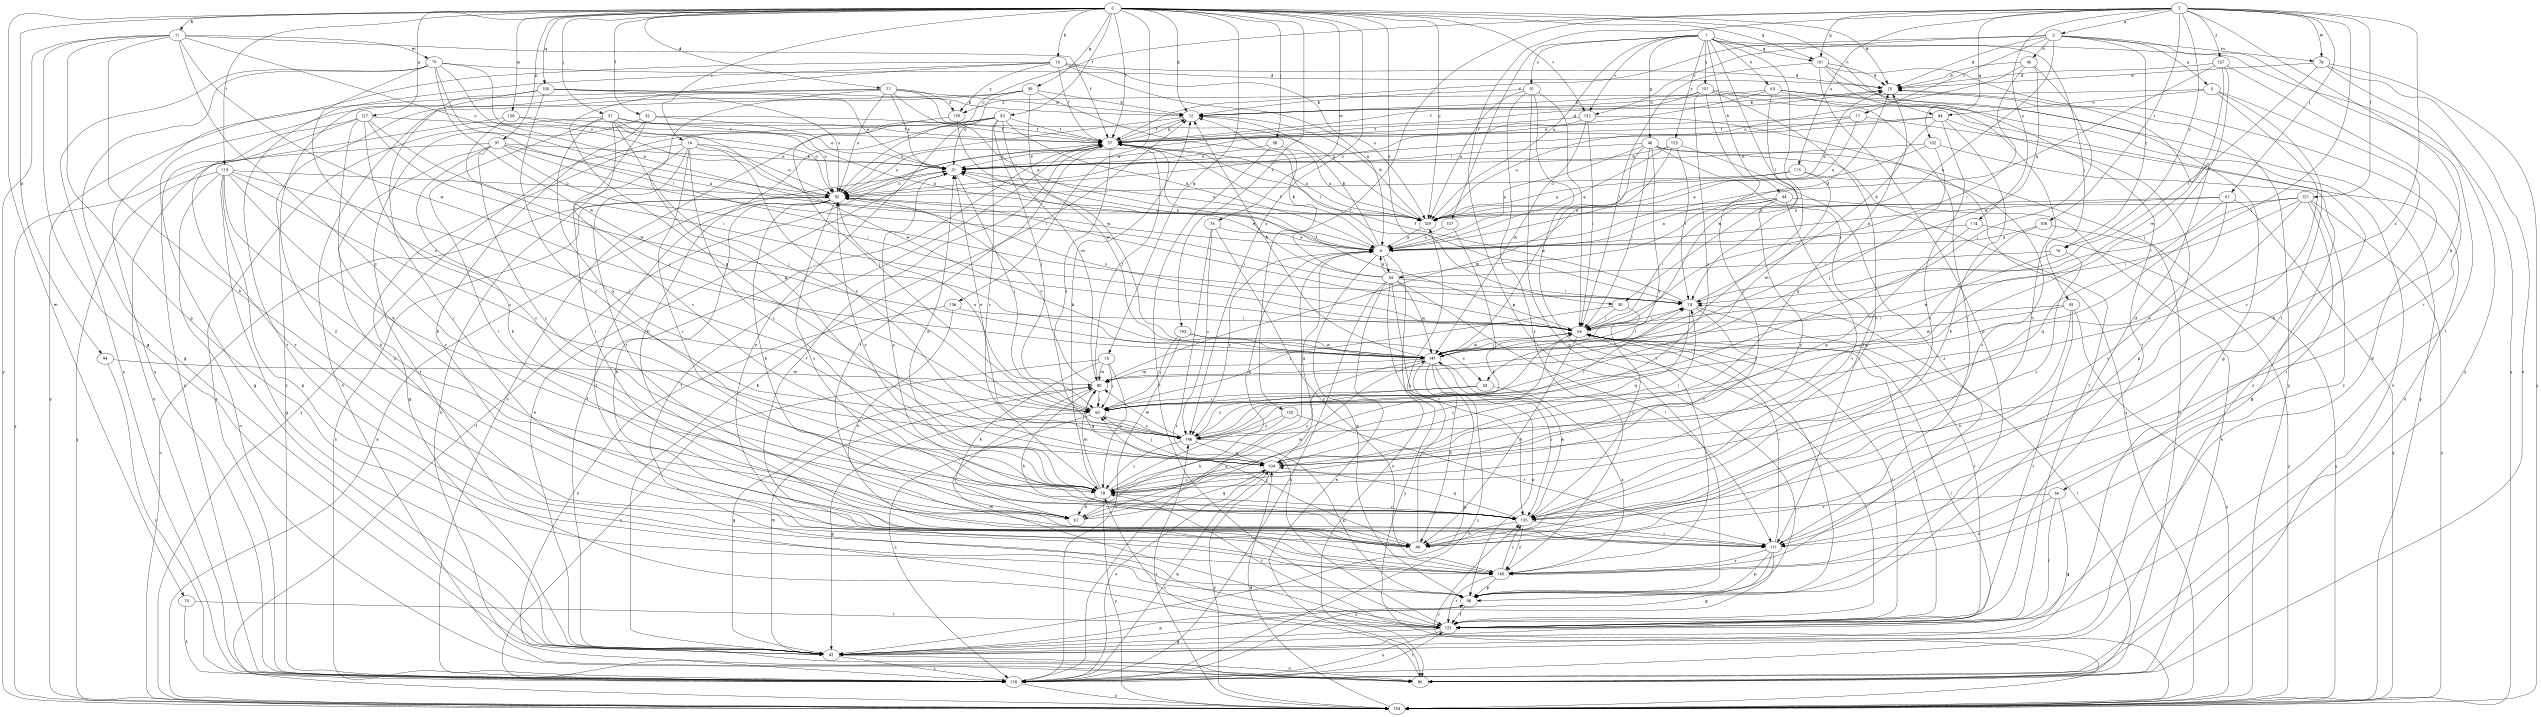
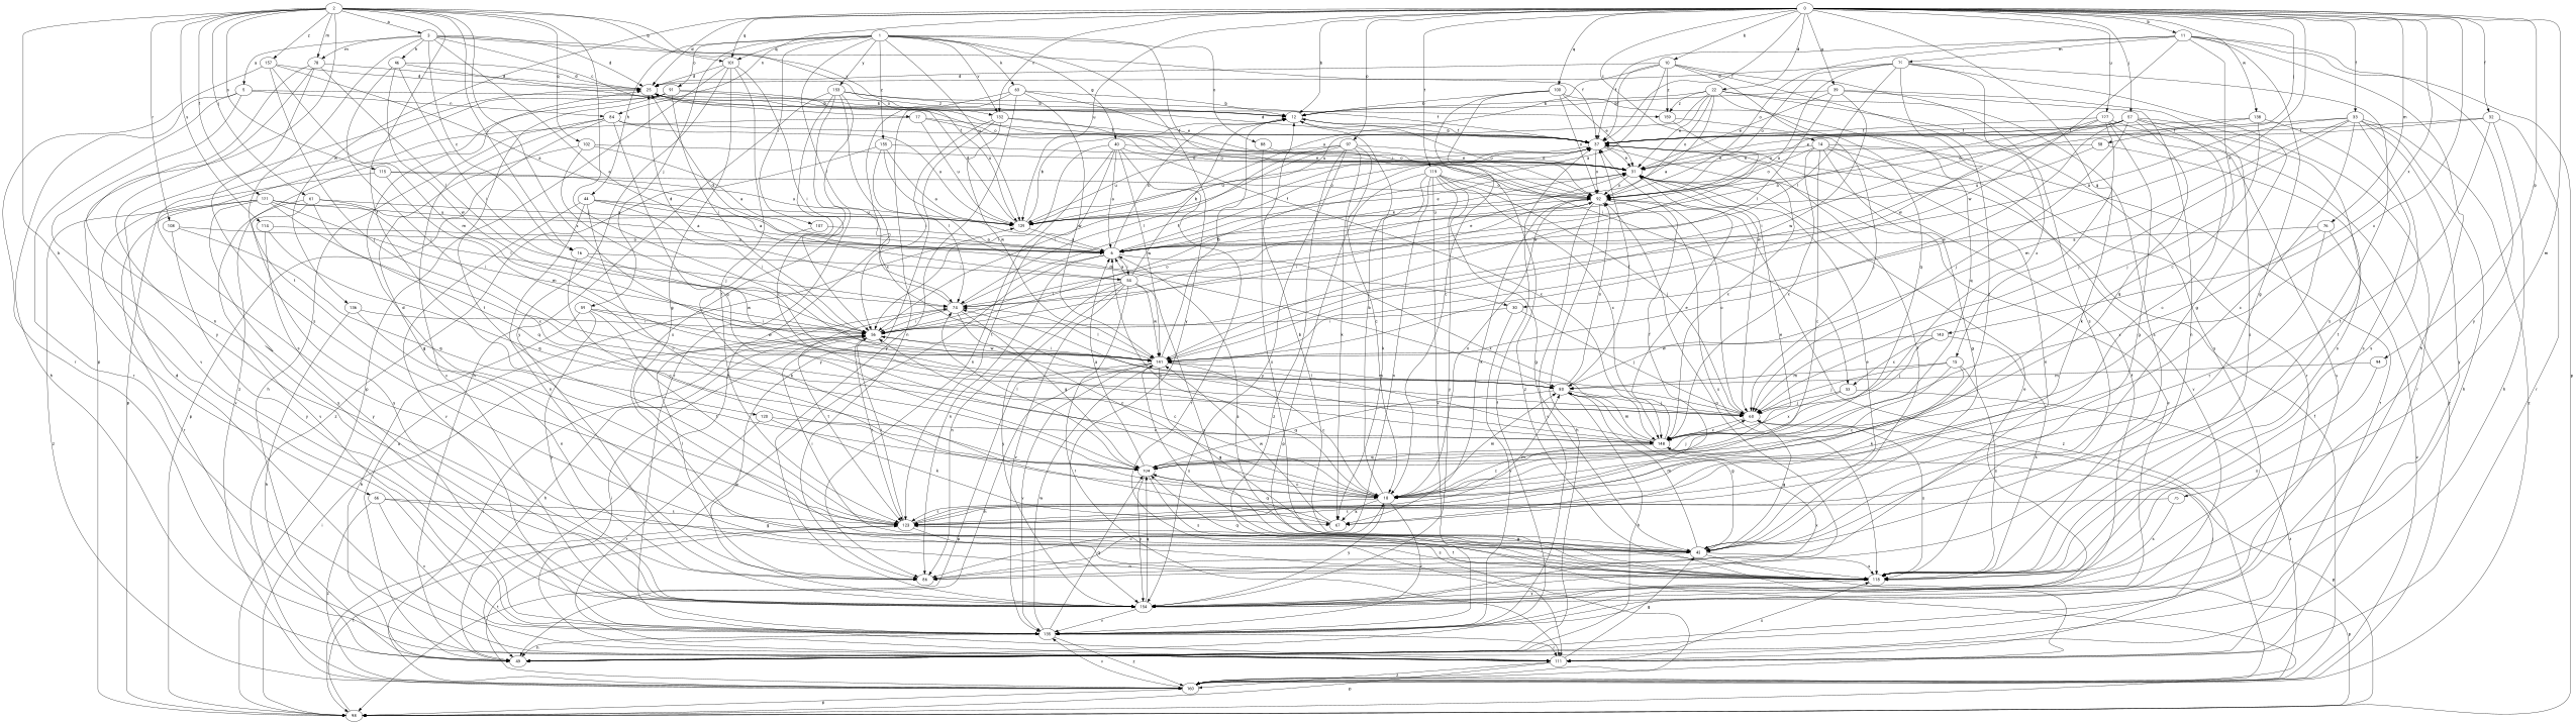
  strict digraph {
    fontname=Roboto
    node [fontname=Roboto]
    edge [fontname=Roboto]
    0
    10
    11
    12
    14
    15
    22
    25
    30
    32
    33
    37
    39
    57
    58
    75
    76
    84
    94
    97
    100
    101
    119
    127
    129
    132
    136
    138
    143
    148
    123
    159
    6
    104
    118
    154
    92
    98
    49
    18
    43
    79
    141
    111
    135
    31
    86
    n48 [label=60]
    67
    80
    56
    160
    74
    53
    1
    40
    44
    59
    63
+   88
    91
    107
    153
    155
    2
    3
    16
    61
    66
    78
    102
    108
    114
    115
    120
    121
    157
    5
    17
    46
    54
    0 -> 10 [label=b]
    0 -> 11 [label=b]
    0 -> 12 [label=b]
    0 -> 14 [label=c]
    0 -> 15 [label=q]
    0 -> 22 [label=d]
    0 -> 25 [label=d]
    0 -> 30 [label=e]
    0 -> 32 [label=f]
    0 -> 33 [label=f]
    0 -> 37 [label=f]
    0 -> 39 [label=g]
    0 -> 57 [label=j]
    0 -> 58 [label=j]
    0 -> 75 [label=m]
    0 -> 76 [label=m]
    0 -> 84 [label=n]
    0 -> 94 [label=p]
    0 -> 97 [label=p]
    0 -> 100 [label=q]
    0 -> 101 [label=q]
    0 -> 119 [label=t]
    0 -> 127 [label=u]
    0 -> 129 [label=u]
    0 -> 132 [label=v]
    0 -> 136 [label=w]
    0 -> 138 [label=w]
    0 -> 143 [label=x]
    0 -> 148 [label=x]
    10 -> 25 [label=d]
    10 -> 37 [label=f]
    10 -> 129 [label=u]
    10 -> 123 [label=t]
    10 -> 159 [label=z]
    10 -> 6 [label=a]
    10 -> 104 [label=q]
    10 -> 118 [label=s]
    11 -> 37 [label=f]
    11 -> 154 [label=y]
    11 -> 92 [label=o]
    11 -> 98 [label=p]
    11 -> 49 [label=h]
    11 -> 18 [label=c]
    11 -> 43 [label=g]
    11 -> 79 [label=m]
    11 -> 141 [label=w]
    12 -> 37 [label=f]
    12 -> 92 [label=o]
    14 -> 148 [label=x]
    14 -> 92 [label=o]
    14 -> 18 [label=c]
    14 -> 43 [label=g]
    14 -> 111 [label=r]
    14 -> 135 [label=v]
    14 -> 31 [label=e]
    14 -> 86 [label=n]
    15 -> 118 [label=s]
    15 -> 18 [label=c]
    15 -> n48 [label=j]
    15 -> 67 [label=k]
    15 -> 80 [label=m]
    22 -> 12 [label=b]
    22 -> 129 [label=u]
    22 -> 159 [label=z]
    22 -> 6 [label=a]
    22 -> 104 [label=q]
    22 -> 118 [label=s]
    22 -> 154 [label=y]
    22 -> 92 [label=o]
    22 -> 31 [label=e]
    25 -> 12 [label=b]
    30 -> 135 [label=v]
    30 -> n48 [label=j]
    30 -> 56 [label=i]
    32 -> 37 [label=f]
    32 -> 123 [label=t]
    32 -> 49 [label=h]
    32 -> 111 [label=r]
    32 -> 31 [label=e]
    33 -> 37 [label=f]
    33 -> 6 [label=a]
    33 -> 118 [label=s]
    33 -> 154 [label=y]
    33 -> 49 [label=h]
    33 -> 18 [label=c]
    33 -> n48 [label=j]
    33 -> 80 [label=m]
    33 -> 160 [label=z]
    37 -> 12 [label=b]
    37 -> 25 [label=d]
    37 -> 129 [label=u]
    37 -> 148 [label=x]
    37 -> 92 [label=o]
    37 -> 31 [label=e]
    39 -> 12 [label=b]
    39 -> 118 [label=s]
    39 -> 141 [label=w]
    39 -> 31 [label=e]
    39 -> 86 [label=n]
    39 -> 74 [label=l]
    57 -> 37 [label=f]
    57 -> 6 [label=a]
    57 -> 104 [label=q]
    57 -> 118 [label=s]
    57 -> 92 [label=o]
    57 -> 18 [label=c]
    57 -> 141 [label=w]
    57 -> 111 [label=r]
    57 -> n48 [label=j]
    58 -> 129 [label=u]
    58 -> 123 [label=t]
    58 -> 31 [label=e]
    75 -> 123 [label=t]
    75 -> 118 [label=s]
    76 -> 148 [label=x]
    76 -> 123 [label=t]
    76 -> 6 [label=a]
    76 -> 160 [label=z]
    84 -> 37 [label=f]
    84 -> 129 [label=u]
    84 -> 104 [label=q]
    84 -> 98 [label=p]
    84 -> 49 [label=h]
    84 -> 135 [label=v]
    94 -> 118 [label=s]
    94 -> 80 [label=m]
    97 -> 129 [label=u]
    97 -> 154 [label=y]
    97 -> 18 [label=c]
    97 -> 31 [label=e]
    97 -> 67 [label=k]
    97 -> 56 [label=i]
    97 -> 160 [label=z]
    97 -> 74 [label=l]
    100 -> 12 [label=b]
    100 -> 92 [label=o]
    100 -> 18 [label=c]
    100 -> 111 [label=r]
    100 -> 31 [label=e]
    100 -> 160 [label=z]
    101 -> 25 [label=d]
    101 -> 123 [label=t]
    101 -> 154 [label=y]
    101 -> 98 [label=p]
    101 -> 43 [label=g]
    101 -> 56 [label=i]
    119 -> 148 [label=x]
    119 -> 154 [label=y]
    119 -> 92 [label=o]
    119 -> 98 [label=p]
    119 -> 43 [label=g]
    119 -> 135 [label=v]
    119 -> 86 [label=n]
    119 -> n48 [label=j]
    119 -> 67 [label=k]
    127 -> 37 [label=f]
    127 -> 43 [label=g]
    127 -> 141 [label=w]
    127 -> 135 [label=v]
    127 -> 67 [label=k]
    127 -> 56 [label=i]
    127 -> 160 [label=z]
    129 -> 12 [label=b]
    129 -> 25 [label=d]
    129 -> 6 [label=a]
    129 -> 31 [label=e]
    132 -> 37 [label=f]
    132 -> 154 [label=y]
    132 -> 92 [label=o]
    132 -> 141 [label=w]
    132 -> 56 [label=i]
    136 -> 49 [label=h]
    136 -> 86 [label=n]
    136 -> 56 [label=i]
    138 -> 37 [label=f]
    138 -> 118 [label=s]
    138 -> 92 [label=o]
    138 -> n48 [label=j]
    143 -> 118 [label=s]
    143 -> 141 [label=w]
    143 -> n48 [label=j]
    143 -> 53 [label=x]
    148 -> 104 [label=q]
    148 -> 98 [label=p]
    148 -> 18 [label=c]
    148 -> 31 [label=e]
    148 -> 80 [label=m]
    148 -> 74 [label=l]
    123 -> 25 [label=d]
    123 -> 37 [label=f]
    123 -> 118 [label=s]
    123 -> 43 [label=g]
    123 -> 80 [label=m]
    123 -> 56 [label=i]
    159 -> 141 [label=w]
    159 -> n48 [label=j]
    6 -> 12 [label=b]
    6 -> 37 [label=f]
    6 -> 148 [label=x]
    6 -> 98 [label=p]
    6 -> 31 [label=e]
    6 -> 86 [label=n]
    6 -> 54 [label=i]
    104 -> 6 [label=a]
    104 -> 118 [label=s]
    104 -> 154 [label=y]
    104 -> 18 [label=c]
    104 -> n48 [label=j]
    104 -> 74 [label=l]
    118 -> 123 [label=t]
    118 -> 6 [label=a]
    118 -> 104 [label=q]
    118 -> 154 [label=y]
    154 -> 37 [label=f]
    154 -> 148 [label=x]
    154 -> 104 [label=q]
    154 -> 92 [label=o]
    154 -> 135 [label=v]
    154 -> 31 [label=e]
    92 -> 129 [label=u]
    92 -> 118 [label=s]
    92 -> 49 [label=h]
    92 -> 135 [label=v]
    92 -> 67 [label=k]
    92 -> 56 [label=i]
    92 -> 160 [label=z]
    98 -> 123 [label=t]
    98 -> 56 [label=i]
    49 -> 37 [label=f]
    49 -> 129 [label=u]
    49 -> n48 [label=j]
    18 -> 12 [label=b]
-   123 -> 18 [label=t]
+   18 -> 123 [label=t]
    18 -> 6 [label=a]
    18 -> 154 [label=y]
    18 -> 92 [label=o]
    18 -> 135 [label=v]
    18 -> 31 [label=e]
    18 -> 67 [label=k]
    18 -> 80 [label=m]
    18 -> 56 [label=c]
    43 -> 12 [label=b]
    43 -> 37 [label=f]
    43 -> 118 [label=s]
    43 -> 98 [label=p]
    43 -> 31 [label=e]
    43 -> 86 [label=n]
    43 -> 80 [label=m]
    43 -> 56 [label=i]
    79 -> 25 [label=d]
    79 -> 148 [label=x]
    79 -> 6 [label=a]
    79 -> 118 [label=s]
    79 -> 92 [label=o]
    79 -> 43 [label=g]
    79 -> 141 [label=w]
    79 -> 74 [label=l]
    141 -> 12 [label=b]
    141 -> 118 [label=s]
    141 -> 98 [label=p]
    141 -> 49 [label=h]
    141 -> 18 [label=c]
    141 -> 43 [label=g]
    141 -> 135 [label=v]
    141 -> 80 [label=m]
    141 -> 56 [label=i]
    141 -> 74 [label=l]
    111 -> 25 [label=d]
    111 -> 118 [label=s]
    111 -> 98 [label=p]
    111 -> 43 [label=g]
    111 -> 56 [label=i]
    111 -> 160 [label=z]
    135 -> 104 [label=q]
    135 -> 49 [label=h]
    135 -> 141 [label=w]
    135 -> 111 [label=r]
    135 -> 31 [label=e]
    135 -> 160 [label=z]
    31 -> 92 [label=o]
    31 -> n48 [label=j]
    86 -> 18 [label=c]
    86 -> 74 [label=l]
    n48 -> 148 [label=x]
    n48 -> 118 [label=s]
    n48 -> 92 [label=o]
    n48 -> 43 [label=g]
    67 -> 104 [label=q]
    67 -> 141 [label=w]
    80 -> 37 [label=f]
    80 -> 104 [label=q]
    80 -> 92 [label=o]
    80 -> 49 [label=h]
    80 -> 43 [label=g]
    80 -> n48 [label=j]
    56 -> 37 [label=f]
    56 -> 123 [label=t]
    56 -> 92 [label=o]
    56 -> 49 [label=h]
    56 -> 141 [label=w]
    160 -> 37 [label=f]
    160 -> 123 [label=t]
    160 -> 98 [label=p]
    160 -> 135 [label=v]
    160 -> 56 [label=i]
    74 -> 25 [label=d]
    74 -> 37 [label=f]
    74 -> 123 [label=t]
    74 -> 104 [label=q]
    74 -> 18 [label=c]
    74 -> 56 [label=i]
    53 -> 148 [label=x]
    53 -> n48 [label=j]
    53 -> 160 [label=z]
    1 -> 101 [label=q]
    1 -> 129 [label=u]
    1 -> 132 [label=v]
    1 -> 154 [label=y]
    1 -> 74 [label=l]
    1 -> 53 [label=i]
    1 -> 40 [label=g]
    1 -> 44 [label=h]
    1 -> 59 [label=j]
    1 -> 63 [label=k]
+   1 -> 88 [label=o]
    1 -> 91 [label=o]
    1 -> 107 [label=r]
    1 -> 153 [label=y]
    1 -> 155 [label=z]
    40 -> 148 [label=x]
    40 -> 123 [label=t]
    40 -> 6 [label=a]
    40 -> 141 [label=w]
    40 -> 111 [label=r]
    40 -> 31 [label=i]
    40 -> 86 [label=n]
    40 -> 56 [label=i]
    44 -> 129 [label=u]
    44 -> 6 [label=a]
    44 -> 18 [label=c]
    44 -> 135 [label=v]
    44 -> 86 [label=n]
    44 -> 56 [label=i]
    59 -> 123 [label=t]
    59 -> 154 [label=y]
    59 -> 49 [label=h]
    59 -> 141 [label=w]
    59 -> 56 [label=i]
    63 -> 12 [label=b]
    63 -> 154 [label=y]
    63 -> 49 [label=h]
    63 -> 141 [label=w]
    63 -> 31 [label=e]
    63 -> 86 [label=n]
+   88 -> 118 [label=s]
+   88 -> 31 [label=e]
    91 -> 12 [label=b]
    91 -> 129 [label=u]
    91 -> 123 [label=t]
    91 -> 98 [label=p]
    91 -> 56 [label=i]
    91 -> 160 [label=z]
    107 -> 6 [label=a]
    107 -> 67 [label=k]
    153 -> 12 [label=b]
    153 -> 37 [label=f]
    153 -> 148 [label=x]
    153 -> 118 [label=s]
    153 -> 49 [label=h]
    153 -> 18 [label=c]
    153 -> 111 [label=r]
    155 -> 6 [label=a]
    155 -> 31 [label=e]
    155 -> 80 [label=m]
    155 -> 160 [label=z]
    155 -> 74 [label=l]
    2 -> 101 [label=q]
    2 -> 148 [label=x]
    2 -> 92 [label=o]
    2 -> 98 [label=p]
    2 -> n48 [label=j]
    2 -> 3 [label=a]
    2 -> 16 [label=c]
    2 -> 61 [label=j]
    2 -> 66 [label=k]
    2 -> 78 [label=m]
    2 -> 102 [label=q]
    2 -> 108 [label=r]
    2 -> 114 [label=s]
    2 -> 115 [label=s]
    2 -> 120 [label=t]
    2 -> 121 [label=t]
    2 -> 157 [label=z]
    3 -> 25 [label=d]
    3 -> 30 [label=e]
    3 -> 37 [label=f]
    3 -> 132 [label=v]
    3 -> 123 [label=t]
    3 -> 16 [label=c]
    3 -> 78 [label=m]
    3 -> 5 [label=a]
    3 -> 17 [label=c]
    3 -> 46 [label=h]
    16 -> 18 [label=c]
    16 -> 141 [label=w]
    16 -> 54 [label=i]
    61 -> 129 [label=u]
    61 -> 6 [label=a]
    61 -> 104 [label=q]
    61 -> 154 [label=y]
    61 -> 135 [label=v]
    66 -> 123 [label=t]
    66 -> 43 [label=g]
    66 -> 135 [label=v]
    66 -> 160 [label=z]
    78 -> 25 [label=d]
    78 -> 118 [label=s]
    78 -> 154 [label=y]
    78 -> 86 [label=n]
    78 -> 74 [label=l]
    102 -> 6 [label=a]
    102 -> 43 [label=g]
    102 -> 31 [label=e]
    102 -> n48 [label=j]
    108 -> 6 [label=a]
    108 -> 104 [label=q]
    108 -> 154 [label=y]
    114 -> 6 [label=a]
    114 -> 104 [label=q]
    114 -> 154 [label=y]
    115 -> 129 [label=u]
    115 -> 92 [label=o]
    115 -> 135 [label=v]
    115 -> 80 [label=m]
    120 -> 148 [label=x]
    120 -> 111 [label=r]
    120 -> 67 [label=k]
    121 -> 129 [label=u]
    121 -> 148 [label=x]
    121 -> 154 [label=y]
    121 -> 111 [label=r]
    121 -> 56 [label=i]
    121 -> 160 [label=z]
    121 -> 74 [label=l]
    157 -> 25 [label=d]
    157 -> 6 [label=a]
    157 -> 111 [label=r]
    157 -> n48 [label=j]
    157 -> 80 [label=m]
    5 -> 84 [label=n]
    5 -> 159 [label=z]
    5 -> 49 [label=h]
    5 -> 111 [label=r]
    5 -> 135 [label=v]
    17 -> 37 [label=f]
    17 -> 129 [label=u]
    17 -> 118 [label=s]
    17 -> 92 [label=o]
    46 -> 25 [label=d]
    46 -> 92 [label=o]
    46 -> 141 [label=w]
    46 -> n48 [label=j]
    46 -> 56 [label=i]
    54 -> 12 [label=b]
    54 -> 25 [label=d]
    54 -> 6 [label=a]
    54 -> 118 [label=s]
    54 -> 154 [label=y]
    54 -> 141 [label=w]
    54 -> 111 [label=r]
    54 -> 135 [label=v]
    54 -> 31 [label=e]
    54 -> 86 [label=n]
    54 -> 74 [label=l]
  }
